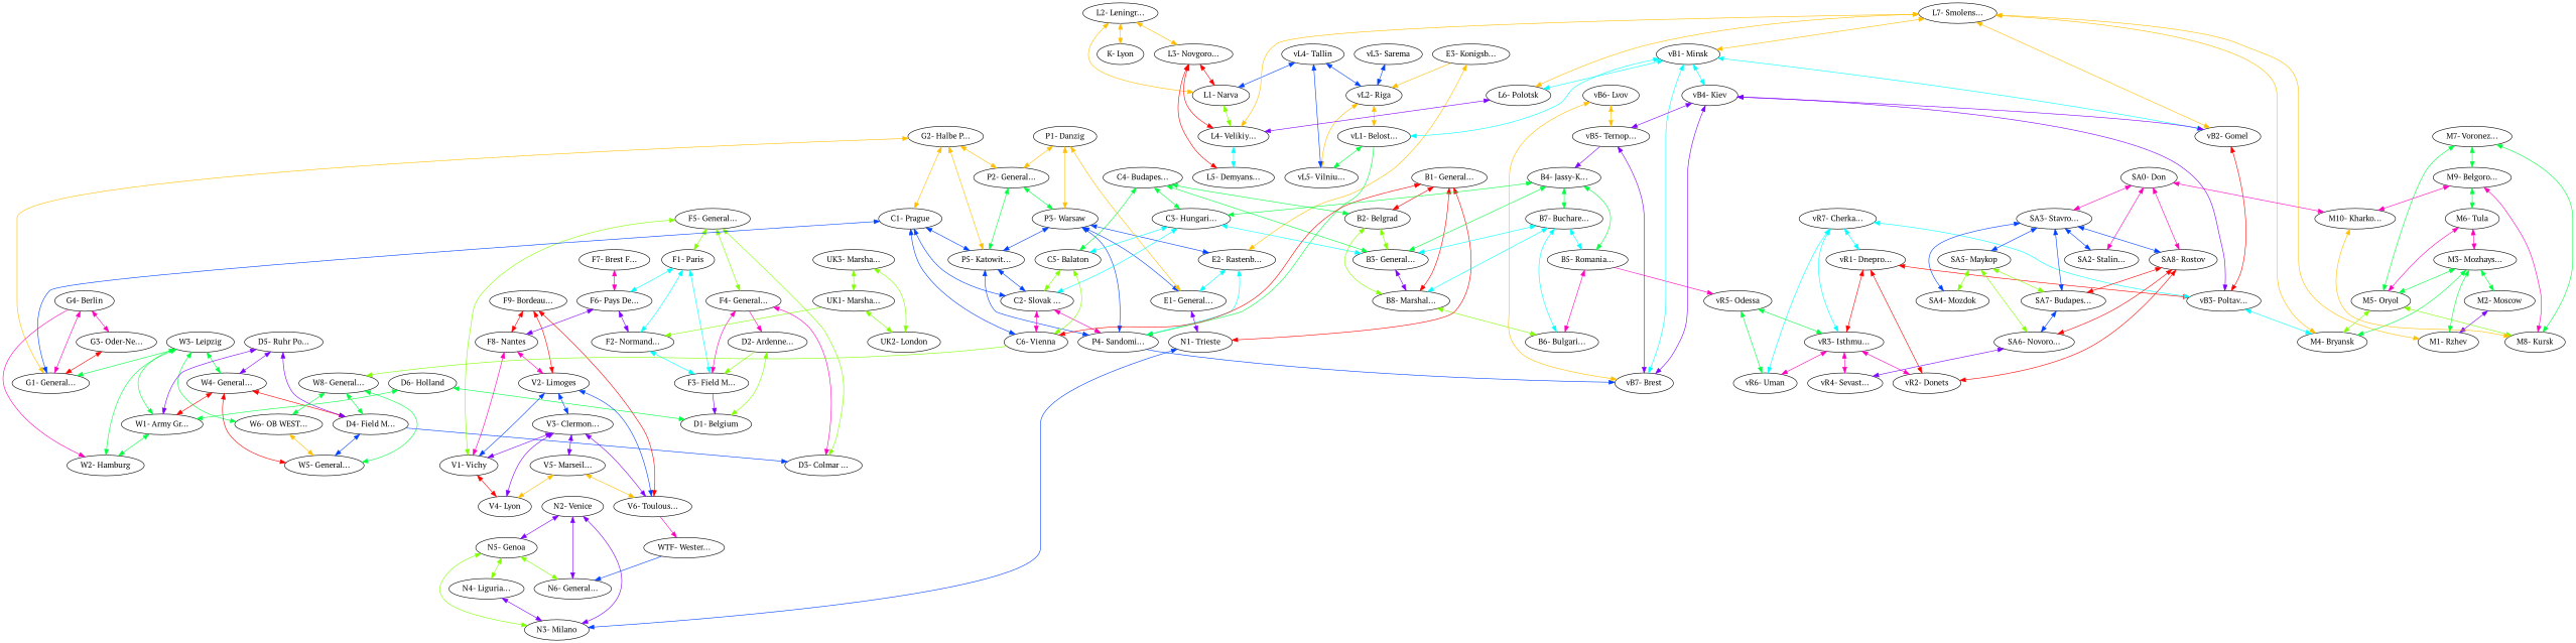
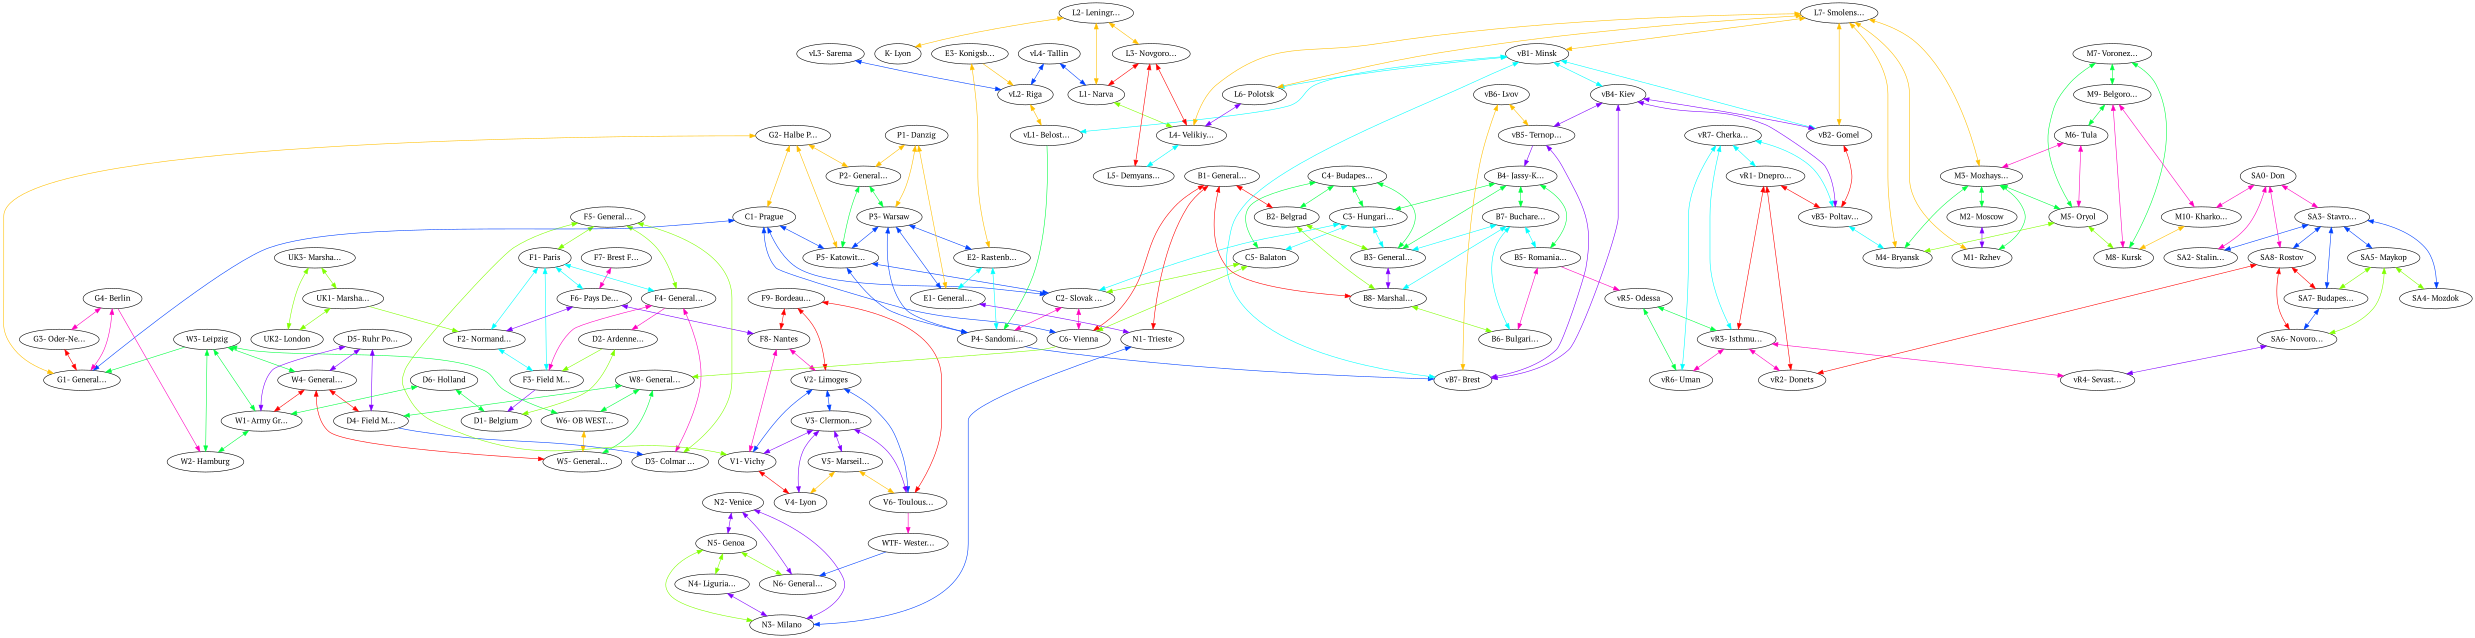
  graph {
    fontname="PT Serif"
    node [fontname="PT Serif"]
    edge [color="0.375,1,1" dir=both fontname="PT Serif"]
    n1 [label="W1- Army Gr..."]
    n2 [label="W2- Hamburg"]
    n3 [label="W3- Leipzig"]
    n4 [label="W4- General..."]
    n5 [label="W6- OB WEST..."]
    n6 [label="G1- General..."]
    n7 [label="W5- General..."]
    n8 [label="D4- Field M..."]
    n9 [label="D3- Colmar ..."]
    n10 [label="W8- General..."]
    n11 [label="D1- Belgium"]
    n12 [label="D2- Ardenne..."]
    n13 [label="F3- Field M..."]
    n14 [label="D5- Ruhr Po..."]
    n15 [label="D6- Holland"]
    n16 [label="N1- Trieste"]
    n17 [label="N3- Milano"]
    n18 [label="N2- Venice"]
    n19 [label="N5- Genoa"]
    n20 [label="N6- General..."]
    n21 [label="N4- Liguria..."]
    n22 [label="V5- Marseil..."]
    n23 [label="V4- Lyon"]
    n24 [label="V6- Toulous..."]
    n25 [label="V1- Vichy"]
    n26 [label="V2- Limoges"]
    n27 [label="V3- Clermon..."]
    n28 [label="WTF- Wester..."]
    n29 [label="F1- Paris"]
    n30 [label="F2- Normand..."]
    n31 [label="F4- General..."]
    n32 [label="F6- Pays De..."]
    n33 [label="F8- Nantes"]
    n34 [label="F5- General..."]
    n35 [label="F7- Brest F..."]
    n36 [label="F9- Bordeau..."]
    n37 [label="UK1- Marsha..."]
    n38 [label="UK2- London"]
    n39 [label="UK3- Marsha..."]
    n40 [label="G2- Halbe P..."]
    n41 [label="P2- General..."]
    n42 [label="P5- Katowit..."]
    n43 [label="C1- Prague"]
    n44 [label="P3- Warsaw"]
    n45 [label="P4- Sandomi..."]
    n46 [label="C2- Slovak ..."]
    n47 [label="C6- Vienna"]
    n48 [label="G3- Oder-Ne..."]
    n49 [label="G4- Berlin"]
    n50 [label="P1- Danzig"]
    n51 [label="E1- General..."]
    n52 [label="E2- Rastenb..."]
    n53 [label="vB7- Brest"]
    n54 [label="E3- Konigsb..."]
    n55 [label="vL2- Riga"]
    n56 [label="vL1- Belost..."]
-   n57 [label="vL5- Vilniu..."]
    n58 [label="C3- Hungari..."]
    n59 [label="C5- Balaton"]
    n60 [label="B3- General..."]
    n61 [label="B8- Marshal..."]
    n62 [label="C4- Budapes..."]
    n63 [label="B2- Belgrad"]
    n64 [label="B1- General..."]
    n65 [label="B6- Bulgari..."]
    n66 [label="B4- Jassy-K..."]
    n67 [label="B5- Romania..."]
    n68 [label="B7- Buchare..."]
    n69 [label="vR5- Odessa"]
    n70 [label="vR3- Isthmu..."]
    n71 [label="vR6- Uman"]
    n72 [label="vL3- Sarema"]
    n73 [label="vL4- Tallin"]
    n74 [label="L1- Narva"]
    n75 [label="L4- Velikiy..."]
    n76 [label="vB1- Minsk"]
    n77 [label="vB2- Gomel"]
    n78 [label="vB4- Kiev"]
    n79 [label="L6- Polotsk"]
    n80 [label="vB3- Poltav..."]
    n81 [label="vB5- Ternop..."]
    n82 [label="M4- Bryansk"]
    n83 [label="vB6- Lvov"]
    n84 [label="vR1- Dnepro..."]
    n85 [label="vR2- Donets"]
    n86 [label="vR4- Sevast..."]
    n87 [label="vR7- Cherka..."]
    n88 [label="L5- Demyans..."]
    n89 [label="L2- Leningr..."]
    n90 [label="L3- Novgoro..."]
    n91 [label="K- Lyon"]
    n92 [label="L7- Smolens..."]
    n93 [label="M1- Rzhev"]
    n94 [label="M3- Mozhays..."]
    n95 [label="M2- Moscow"]
    n96 [label="M5- Oryol"]
    n97 [label="M8- Kursk"]
    n98 [label="M6- Tula"]
    n99 [label="M7- Voronez..."]
    n100 [label="M9- Belgoro..."]
    n101 [label="M10- Kharko..."]
    n102 [label="SA0- Don"]
    n103 [label="SA2- Stalin..."]
    n104 [label="SA3- Stavro..."]
    n105 [label="SA8- Rostov"]
    n106 [label="SA4- Mozdok"]
    n107 [label="SA5- Maykop"]
    n108 [label="SA7- Budapes..."]
    n109 [label="SA6- Novoro..."]
    n1 -- n2
    n3 -- n1
    n3 -- n2
    n3 -- n4
    n3 -- n5
    n3 -- n6 [dir=forward]
    n4 -- n1 [color="1,1,1"]
    n4 -- n7 [color="1,1,1"]
    n4 -- n8 [color="1,1,1"]
    n5 -- n7 [color="0.125,1,1"]
-   n8 -- n7 [color="0.625,1,1"]
    n8 -- n9 [color="0.625,1,1" dir=forward]
    n10 -- n5
    n10 -- n7
    n10 -- n8
    n12 -- n11 [color="0.25,1,1"]
    n12 -- n13 [color="0.25,1,1" dir=forward]
    n13 -- n11 [color="0.75,1,1" dir=forward]
    n14 -- n1 [color="0.75,1,1"]
    n14 -- n4 [color="0.75,1,1"]
    n14 -- n8 [color="0.75,1,1"]
    n15 -- n1
    n15 -- n11
    n16 -- n17 [color="0.625,1,1"]
    n18 -- n17 [color="0.75,1,1"]
    n18 -- n19 [color="0.75,1,1"]
    n18 -- n20 [color="0.75,1,1"]
    n19 -- n17 [color="0.25,1,1"]
    n19 -- n20 [color="0.25,1,1"]
    n19 -- n21 [color="0.25,1,1"]
    n21 -- n17 [color="0.75,1,1"]
    n22 -- n23 [color="0.125,1,1"]
    n22 -- n24 [color="0.125,1,1"]
    n24 -- n28 [color="0.875,1,1" dir=forward]
    n25 -- n23 [color="1,1,1"]
    n26 -- n24 [color="0.625,1,1"]
    n26 -- n25 [color="0.625,1,1"]
    n26 -- n27 [color="0.625,1,1"]
    n27 -- n22 [color="0.75,1,1"]
    n27 -- n23 [color="0.75,1,1"]
    n27 -- n24 [color="0.75,1,1"]
    n27 -- n25 [color="0.75,1,1"]
    n28 -- n20 [color="0.625,1,1" dir=forward]
    n29 -- n13 [color="0.5,1,1"]
    n29 -- n30 [color="0.5,1,1"]
+   n29 -- n31 [color="0.5,1,1"]
    n29 -- n32 [color="0.5,1,1"]
    n30 -- n13 [color="0.5,1,1"]
    n31 -- n9 [color="0.875,1,1"]
    n31 -- n12 [color="0.875,1,1" dir=forward]
    n31 -- n13 [color="0.875,1,1"]
    n32 -- n30 [color="0.75,1,1"]
    n32 -- n33 [color="0.75,1,1"]
    n33 -- n25 [color="0.875,1,1"]
    n33 -- n26 [color="0.875,1,1"]
    n34 -- n9 [color="0.25,1,1"]
    n34 -- n25 [color="0.25,1,1"]
    n34 -- n29 [color="0.25,1,1"]
    n34 -- n31 [color="0.25,1,1"]
    n35 -- n32 [color="0.875,1,1"]
    n36 -- n24 [color="1,1,1"]
    n36 -- n26 [color="1,1,1"]
    n36 -- n33 [color="1,1,1"]
    n37 -- n30 [color="0.25,1,1" dir=forward]
    n37 -- n38 [color="0.25,1,1"]
    n39 -- n37 [color="0.25,1,1"]
    n39 -- n38 [color="0.25,1,1"]
    n40 -- n6 [color="0.125,1,1"]
    n40 -- n41 [color="0.125,1,1"]
    n40 -- n42 [color="0.125,1,1"]
    n40 -- n43 [color="0.125,1,1"]
    n41 -- n42
    n41 -- n44
    n42 -- n45 [color="0.625,1,1"]
    n42 -- n46 [color="0.625,1,1"]
    n43 -- n6 [color="0.625,1,1"]
    n43 -- n42 [color="0.625,1,1"]
    n43 -- n46 [color="0.625,1,1"]
    n43 -- n47 [color="0.625,1,1"]
    n44 -- n42 [color="0.625,1,1"]
    n44 -- n45 [color="0.625,1,1"]
    n44 -- n51 [color="0.625,1,1"]
    n44 -- n52 [color="0.625,1,1"]
    n45 -- n53 [color="0.625,1,1" dir=forward]
    n46 -- n45 [color="0.875,1,1"]
    n46 -- n47 [color="0.875,1,1"]
    n47 -- n10 [color="0.25,1,1" dir=forward]
    n48 -- n6 [color="1,1,1"]
    n49 -- n2 [color="0.875,1,1" dir=forward]
    n49 -- n6 [color="0.875,1,1"]
    n49 -- n48 [color="0.875,1,1"]
    n50 -- n41 [color="0.125,1,1"]
    n50 -- n44 [color="0.125,1,1"]
    n50 -- n51 [color="0.125,1,1"]
    n51 -- n16 [color="0.75,1,1"]
    n52 -- n45 [color="0.5,1,1"]
    n52 -- n51 [color="0.5,1,1"]
    n54 -- n52 [color="0.125,1,1"]
    n54 -- n55 [color="0.125,1,1" dir=forward]
    n55 -- n56 [color="0.125,1,1"]
-   n55 -- n57 [color="0.125,1,1"]
    n56 -- n45 [dir=forward]
-   n56 -- n57
    n58 -- n46 [color="0.5,1,1"]
    n58 -- n59 [color="0.5,1,1"]
    n58 -- n60 [color="0.5,1,1"]
    n59 -- n46 [color="0.25,1,1"]
    n59 -- n47 [color="0.25,1,1"]
    n60 -- n61 [color="0.75,1,1"]
    n61 -- n65 [color="0.25,1,1"]
    n62 -- n58
    n62 -- n59
    n62 -- n60
    n62 -- n63
    n63 -- n60 [color="0.25,1,1"]
    n63 -- n61 [color="0.25,1,1"]
    n64 -- n16 [color="1,1,1"]
    n64 -- n47 [color="1,1,1"]
    n64 -- n61 [color="1,1,1"]
    n64 -- n63 [color="1,1,1"]
    n66 -- n58
    n66 -- n60
    n66 -- n67
    n66 -- n68
    n67 -- n65 [color="0.875,1,1"]
    n67 -- n69 [color="0.875,1,1" dir=forward]
    n68 -- n60 [color="0.5,1,1"]
    n68 -- n61 [color="0.5,1,1"]
    n68 -- n65 [color="0.5,1,1"]
    n68 -- n67 [color="0.5,1,1"]
    n69 -- n70
    n69 -- n71
    n70 -- n71 [color="0.875,1,1"]
    n70 -- n85 [color="0.875,1,1"]
    n70 -- n86 [color="0.875,1,1"]
    n72 -- n55 [color="0.625,1,1"]
    n73 -- n55 [color="0.625,1,1"]
-   n73 -- n57 [color="0.625,1,1"]
    n73 -- n74 [color="0.625,1,1"]
    n74 -- n75 [color="0.25,1,1"]
    n75 -- n88 [color="0.5,1,1"]
    n76 -- n53 [color="0.5,1,1"]
    n76 -- n56 [color="0.5,1,1"]
    n76 -- n77 [color="0.5,1,1"]
    n76 -- n78 [color="0.5,1,1"]
    n76 -- n79 [color="0.5,1,1"]
    n77 -- n80 [color="1,1,1"]
    n78 -- n53 [color="0.75,1,1"]
    n78 -- n77 [color="0.75,1,1"]
    n78 -- n80 [color="0.75,1,1"]
    n78 -- n81 [color="0.75,1,1"]
    n79 -- n75 [color="0.75,1,1"]
    n80 -- n82 [color="0.5,1,1"]
    n81 -- n53 [color="0.75,1,1"]
    n81 -- n66 [color="0.75,1,1" dir=forward]
    n83 -- n53 [color="0.125,1,1"]
    n83 -- n81 [color="0.125,1,1"]
    n84 -- n70 [color="1,1,1"]
    n84 -- n80 [color="1,1,1"]
    n84 -- n85 [color="1,1,1"]
    n87 -- n70 [color="0.5,1,1"]
    n87 -- n71 [color="0.5,1,1"]
    n87 -- n80 [color="0.5,1,1"]
    n87 -- n84 [color="0.5,1,1"]
    n89 -- n74 [color="0.125,1,1"]
    n89 -- n90 [color="0.125,1,1"]
    n89 -- n91 [color="0.125,1,1"]
    n90 -- n74 [color="1,1,1"]
    n90 -- n75 [color="1,1,1"]
    n90 -- n88 [color="1,1,1"]
    n92 -- n75 [color="0.125,1,1"]
    n92 -- n76 [color="0.125,1,1"]
    n92 -- n77 [color="0.125,1,1"]
    n92 -- n79 [color="0.125,1,1"]
    n92 -- n82 [color="0.125,1,1"]
    n92 -- n93 [color="0.125,1,1"]
+   n92 -- n94 [color="0.125,1,1"]
    n94 -- n82
    n94 -- n93
    n94 -- n95
    n94 -- n96
    n95 -- n93 [color="0.75,1,1"]
    n96 -- n82 [color="0.25,1,1"]
    n96 -- n97 [color="0.25,1,1"]
    n98 -- n94 [color="0.875,1,1"]
    n98 -- n96 [color="0.875,1,1"]
    n99 -- n96
    n99 -- n97
    n99 -- n100
    n100 -- n97 [color="0.875,1,1"]
    n100 -- n98
    n100 -- n101 [color="0.875,1,1"]
    n101 -- n97 [color="0.125,1,1"]
    n102 -- n101 [color="0.875,1,1"]
    n102 -- n103 [color="0.875,1,1"]
    n102 -- n104 [color="0.875,1,1"]
    n102 -- n105 [color="0.875,1,1"]
    n104 -- n103 [color="0.625,1,1"]
    n104 -- n105 [color="0.625,1,1"]
    n104 -- n106 [color="0.625,1,1"]
    n104 -- n107 [color="0.625,1,1"]
    n104 -- n108 [color="0.625,1,1"]
    n105 -- n85 [color="1,1,1"]
    n105 -- n108 [color="1,1,1"]
    n105 -- n109 [color="1,1,1"]
    n107 -- n106 [color="0.25,1,1"]
    n107 -- n108 [color="0.25,1,1"]
    n107 -- n109 [color="0.25,1,1"]
    n108 -- n109 [color="0.625,1,1"]
    n109 -- n86 [color="0.75,1,1"]
  }
